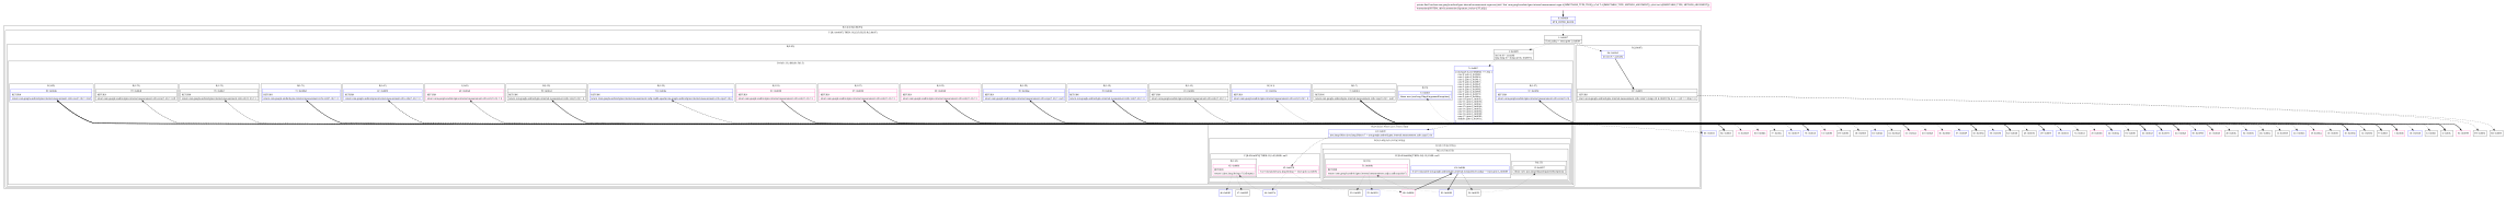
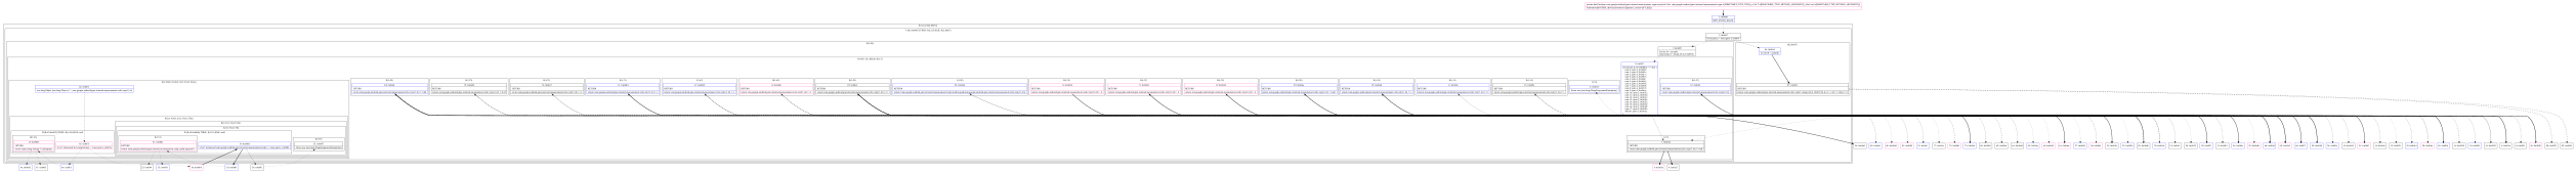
  digraph {
    fontname="PT Serif"
    node [color=blue fontname="PT Serif" shape=record]
    edge [fontname="PT Serif" style=dotted]
    n1 [label="{83\:\ 0x00de|RETURN\l|return com.google.android.gms.internal.measurement.zzhv.zzo(r7, r0) != 0.0d\l}"]
    n2 [color=black label="{79\:\ 0x00d2|RETURN\l|return com.google.android.gms.internal.measurement.zzhv.zzn(r7, r0) != 0.0f\l}"]
    n3 [color=black label="{75\:\ 0x00c7|RETURN\l|return com.google.android.gms.internal.measurement.zzhv.zzl(r7, r0) != 0\l}"]
    n4 [label="{71\:\ 0x00bd|RETURN\l|return com.google.android.gms.internal.measurement.zzhv.zzl(r7, r0) != 0\l}"]
    n5 [label="{67\:\ 0x00b3|RETURN\l|return com.google.android.gms.internal.measurement.zzhv.zzk(r7, r0) != 0\l}"]
    n6 [color=deeppink label="{63\:\ 0x00ab|RETURN\l|return com.google.android.gms.internal.measurement.zzhv.zzl(r7, r0) != 0\l}"]
    n7 [color=black label="{59\:\ 0x00a1|RETURN\l|return com.google.android.gms.internal.measurement.zzhv.zzk(r7, r0) != 0\l}"]
    n8 [label="{57\:\ 0x009c|RETURN\l|return com.google.android.gms.internal.measurement.zzhv.zzm(r7, r0)\l}"]
    n9 [color=deeppink label="{45\:\ 0x0080|RETURN\l|return !((java.lang.String) r7).isEmpty()\l}"]
    n10 [color=deeppink label="{43\:\ 0x0078|if ((r7 instanceof java.lang.String) == true) goto L_0x007a\l}"]
    n11 [color=deeppink label="{51\:\ 0x008e|RETURN\l|return !com.google.android.gms.internal.measurement.zzdp.zzadh.equals(r7)\l}"]
    n12 [label="{49\:\ 0x0086|if ((r7 instanceof com.google.android.gms.internal.measurement.zzdp) == true) goto L_0x0088\l}"]
    n13 [color=black label="{55\:\ 0x0097|throw new java.lang.IllegalArgumentException()\l}"]
    n14 [label="{42\:\ 0x0072|java.lang.Object java.lang.Object r7 = com.google.android.gms.internal.measurement.zzhv.zzp(r7, r0)\l}"]
    n15 [label="{39\:\ 0x006e|RETURN\l|return com.google.android.gms.internal.measurement.zzhv.zzp(r7, r0) != null\l}"]
    n16 [label="{35\:\ 0x0066|RETURN\l|return !com.google.android.gms.internal.measurement.zzdp.zzadh.equals(com.google.android.gms.internal.measurement.zzhv.zzp(r7, r0))\l}"]
    n17 [color=deeppink label="{31\:\ 0x0058|RETURN\l|return com.google.android.gms.internal.measurement.zzhv.zzk(r7, r0) != 0\l}"]
    n18 [color=deeppink label="{27\:\ 0x0050|RETURN\l|return com.google.android.gms.internal.measurement.zzhv.zzk(r7, r0) != 0\l}"]
    n19 [color=deeppink label="{23\:\ 0x0048|RETURN\l|return com.google.android.gms.internal.measurement.zzhv.zzk(r7, r0) != 0\l}"]
    n20 [label="{19\:\ 0x0040|RETURN\l|return com.google.android.gms.internal.measurement.zzhv.zzl(r7, r0) != 0\l}"]
    n21 [color=black label="{15\:\ 0x0036|RETURN\l|return com.google.android.gms.internal.measurement.zzhv.zzk(r7, r0) != 0\l}"]
    n22 [label="{11\:\ 0x002e|RETURN\l|return com.google.android.gms.internal.measurement.zzhv.zzl(r7, r0) != 0\l}"]
    n23 [color=black label="{7\:\ 0x0024|RETURN\l|return com.google.android.gms.internal.measurement.zzhv.zzp(r7, r0) != null\l}"]
    n24 [label="{5\:\ 0x001f|throw new java.lang.IllegalArgumentException()\l}"]
    n25 [label="{3\:\ 0x0017|switch(((r8 & 267386880) \>\>\> 20)) \{\l    case 0: goto L_0x00d6;\l    case 1: goto L_0x00cb;\l    case 2: goto L_0x00c1;\l    case 3: goto L_0x00b7;\l    case 4: goto L_0x00af;\l    case 5: goto L_0x00a5;\l    case 6: goto L_0x009d;\l    case 7: goto L_0x0098;\l    case 8: goto L_0x0072;\l    case 9: goto L_0x006a;\l    case 10: goto L_0x005c;\l    case 11: goto L_0x0054;\l    case 12: goto L_0x004c;\l    case 13: goto L_0x0044;\l    case 14: goto L_0x003a;\l    case 15: goto L_0x0032;\l    case 16: goto L_0x0028;\l    case 17: goto L_0x0020;\l    default: goto L_0x001a;\l\}\l}"]
    n26 [color=black label="{2\:\ 0x0009|int int r8 = zzca(r8)\llong long r0 = (long) (r8 & 1048575)\l}"]
    n27 [label="{86\:\ 0x00e2|int int r8 = zzcb(r8)\l}"]
    n28 [color=black label="{87\:\ 0x00f1|RETURN\l|return (com.google.android.gms.internal.measurement.zzhv.zzk(r7, (long) (r8 & 1048575)) & (1 \<\< (r8 \>\>\> 20))) != 0\l}"]
    n29 [color=black label="{1\:\ 0x0007|if (r6.zzakq == true) goto L_0x0009\l}"]
    n30 [color=black label="{84\:\ 0x00e0}"]
    n31 [label="{85\:\ 0x00e1}"]
    n32 [color=deeppink label="{80\:\ 0x00d4}"]
    n33 [color=deeppink label="{81\:\ 0x00d5}"]
    n34 [label="{76\:\ 0x00c9}"]
    n35 [color=black label="{77\:\ 0x00ca}"]
    n36 [color=deeppink label="{72\:\ 0x00bf}"]
    n37 [label="{73\:\ 0x00c0}"]
    n38 [color=black label="{68\:\ 0x00b5}"]
    n39 [color=black label="{69\:\ 0x00b6}"]
    n40 [color=black label="{64\:\ 0x00ad}"]
    n41 [label="{65\:\ 0x00ae}"]
    n42 [color=deeppink label="{60\:\ 0x00a3}"]
    n43 [color=deeppink label="{61\:\ 0x00a4}"]
    n44 [label="{46\:\ 0x0082}"]
    n45 [color=black label="{47\:\ 0x0083}"]
    n46 [label="{44\:\ 0x007a}"]
    n47 [color=deeppink label="{48\:\ 0x0084}"]
    n48 [color=black label="{52\:\ 0x0090}"]
    n49 [label="{53\:\ 0x0091}"]
    n50 [label="{50\:\ 0x0088}"]
    n51 [color=black label="{54\:\ 0x0092}"]
    n52 [label="{40\:\ 0x0070}"]
    n53 [color=deeppink label="{36\:\ 0x0068}"]
    n54 [label="{37\:\ 0x0069}"]
    n55 [color=black label="{32\:\ 0x005a}"]
    n56 [label="{33\:\ 0x005b}"]
    n57 [color=black label="{28\:\ 0x0052}"]
    n58 [label="{29\:\ 0x0053}"]
    n59 [label="{24\:\ 0x004a}"]
    n60 [color=deeppink label="{25\:\ 0x004b}"]
    n61 [color=black label="{20\:\ 0x0042}"]
    n62 [color=deeppink label="{21\:\ 0x0043}"]
    n63 [color=black label="{16\:\ 0x0038}"]
    n64 [color=black label="{13\:\ 0x0031}"]
    n65 [color=deeppink label="{8\:\ 0x0026}"]
    n66 [color=black label="{9\:\ 0x0027}"]
    n67 [color=black label="{4\:\ 0x001a}"]
    n68 [color=black label="{6\:\ 0x0020}"]
    n69 [label="{10\:\ 0x0028}"]
    n70 [color=black label="{14\:\ 0x0032}"]
    n71 [label="{18\:\ 0x003a}"]
    n72 [label="{22\:\ 0x0044}"]
    n73 [color=black label="{26\:\ 0x004c}"]
    n74 [label="{34\:\ 0x005c}"]
    n75 [color=deeppink label="{38\:\ 0x006a}"]
    n76 [color=deeppink label="{56\:\ 0x0098}"]
    n77 [label="{58\:\ 0x009d}"]
    n78 [color=deeppink label="{62\:\ 0x00a5}"]
    n79 [label="{66\:\ 0x00af}"]
    n80 [color=black label="{70\:\ 0x00b7}"]
    n81 [color=black label="{74\:\ 0x00c1}"]
    n82 [label="{78\:\ 0x00cb}"]
    n83 [color=black label="{82\:\ 0x00d6}"]
    n84 [color=black label="{88\:\ 0x00f3}"]
    n85 [color=black label="{89\:\ 0x00f4}"]
    n86 [label="{0\:\ 0x0000|MTH_ENTER_BLOCK\l}"]
    n87 [color=deeppink label="{private final boolean com.google.android.gms.internal.measurement.zzgm.zza((r6v0 'this' com.google.android.gms.internal.measurement.zzgm A[IMMUTABLE_TYPE, THIS]), (r7v0 T A[IMMUTABLE_TYPE, METHOD_ARGUMENT]), (r8v0 int A[IMMUTABLE_TYPE, METHOD_ARGUMENT]))  | Annotation[SYSTEM, dalvik.annotation.Signature, \{value=[(TT;I)Z]\}]\l}"]
    subgraph cluster_1 {
      label="R(1:(2:2|3)(2:86|87))"
      subgraph cluster_2 {
        label="IF [B:1:0x0007] THEN: R(2:2|3) ELSE: R(2:86|87)"
        n29
        subgraph cluster_3 {
          label="R(2:2|3)"
          n26
          subgraph cluster_4 {
            label="Switch: 18, default: R(1:5)"
            n25
            subgraph cluster_5 {
              label="R(1:83)"
              n1
            }
            subgraph cluster_6 {
              label="R(1:79)"
              n2
            }
            subgraph cluster_7 {
              label="R(1:75)"
              n3
            }
            subgraph cluster_8 {
              label="R(1:71)"
              n4
            }
            subgraph cluster_9 {
              label="R(1:67)"
              n5
            }
            subgraph cluster_10 {
              label="R(1:63)"
              n6
            }
            subgraph cluster_11 {
              label="R(1:59)"
              n7
            }
            subgraph cluster_12 {
              label="R(1:57)"
              n8
            }
            subgraph cluster_13 {
              label="R(2:42|(2:(1:45)|(1:(2:(1:51)|(1:55)))))"
              n14
              subgraph cluster_14 {
                label="R(2:(1:45)|(1:(2:(1:51)|(1:55))))"
                subgraph cluster_15 {
                  label="IF [B:43:0x0078] THEN: R(1:45) ELSE: null"
                  n10
                  subgraph cluster_16 {
                    label="R(1:45)"
                    n9
                  }
                }
                subgraph cluster_17 {
                  label="R(1:(2:(1:51)|(1:55)))"
                  subgraph cluster_18 {
                    label="R(2:(1:51)|(1:55))"
                    subgraph cluster_19 {
                      label="IF [B:49:0x0086] THEN: R(1:51) ELSE: null"
                      n12
                      subgraph cluster_20 {
                        label="R(1:51)"
                        n11
                      }
                    }
                    subgraph cluster_21 {
                      label="R(1:55)"
                      n13
                    }
                  }
                }
              }
            }
            subgraph cluster_22 {
              label="R(1:39)"
              n15
            }
            subgraph cluster_23 {
              label="R(1:35)"
              n16
            }
            subgraph cluster_24 {
              label="R(1:31)"
              n17
            }
            subgraph cluster_25 {
              label="R(1:27)"
              n18
            }
            subgraph cluster_26 {
              label="R(1:23)"
              n19
            }
            subgraph cluster_27 {
              label="R(1:19)"
              n20
            }
            subgraph cluster_28 {
              label="R(1:15)"
              n21
            }
            subgraph cluster_29 {
              label="R(1:11)"
              n22
            }
            subgraph cluster_30 {
              label="R(1:7)"
              n23
            }
            subgraph cluster_31 {
              label="R(1:5)"
              n24
            }
          }
        }
        subgraph cluster_32 {
          label="R(2:86|87)"
          n27
          n28
        }
      }
    }
    n1 -> n30 [style=bold]
    n1 -> n31 [style=dashed]
    n2 -> n32
    n2 -> n33 [style=dashed]
    n3 -> n34 [style=dashed]
    n3 -> n35
    n4 -> n36 [style=dashed]
    n4 -> n37 [style=bold]
    n5 -> n38 [style=dashed]
    n5 -> n39 [style=dashed]
    n6 -> n40 [style=dashed]
    n6 -> n41
    n7 -> n42
    n7 -> n43 [style=bold]
    n9 -> n44
    n9 -> n45
    n10 -> n46
    n10 -> n47
    n11 -> n48
    n11 -> n49
    n12 -> n50 [style=bold]
    n12 -> n51 [style=dashed]
    n14 -> n10 [style=dashed]
    n15 -> n52 [style=bold]
    n16 -> n53 [style=dashed]
    n16 -> n54
    n17 -> n55 [style=bold]
    n17 -> n56
    n18 -> n57
    n18 -> n58 [style=bold]
    n19 -> n59 [style=bold]
    n19 -> n60
    n20 -> n61 [style=dashed]
    n20 -> n62 [style=bold]
    n21 -> n63 [style=dashed]
    n22 -> n64
    n23 -> n65 [style=bold]
    n23 -> n66 [style=bold]
-   n25 -> n14 [style=dashed]
+   n25 -> n23 [style=dashed]
    n25 -> n67 [style=bold]
    n25 -> n68
    n25 -> n69
    n25 -> n70 [style=dashed]
    n25 -> n71 [style=bold]
    n25 -> n72
    n25 -> n73
    n25 -> n74
    n25 -> n75
    n25 -> n76 [style=dashed]
    n25 -> n77 [style=dashed]
    n25 -> n78 [style=bold]
    n25 -> n79 [style=bold]
    n25 -> n80
    n25 -> n81
    n25 -> n82 [style=dashed]
    n25 -> n83 [style=dashed]
    n26 -> n25
    n27 -> n28 [style=bold]
    n28 -> n84 [style=dashed]
    n28 -> n85 [style=dashed]
    n29 -> n26
    n29 -> n27 [style=dashed]
    n46 -> n9
    n47 -> n12 [style=bold]
    n50 -> n11
    n51 -> n13
    n67 -> n24
    n68 -> n23
    n69 -> n22
    n70 -> n21 [style=dashed]
    n71 -> n20
    n72 -> n19
    n73 -> n18
    n74 -> n16
    n75 -> n15 [style=dashed]
    n76 -> n8 [style=bold]
-   n77 -> n7
+   n77 -> n7 [style=bold]
    n78 -> n6 [style=dashed]
    n79 -> n5 [style=dashed]
    n80 -> n4
    n81 -> n3
    n82 -> n2 [style=dashed]
    n83 -> n1 [style=bold]
    n86 -> n29
    n87 -> n86 [style=bold]
  }
